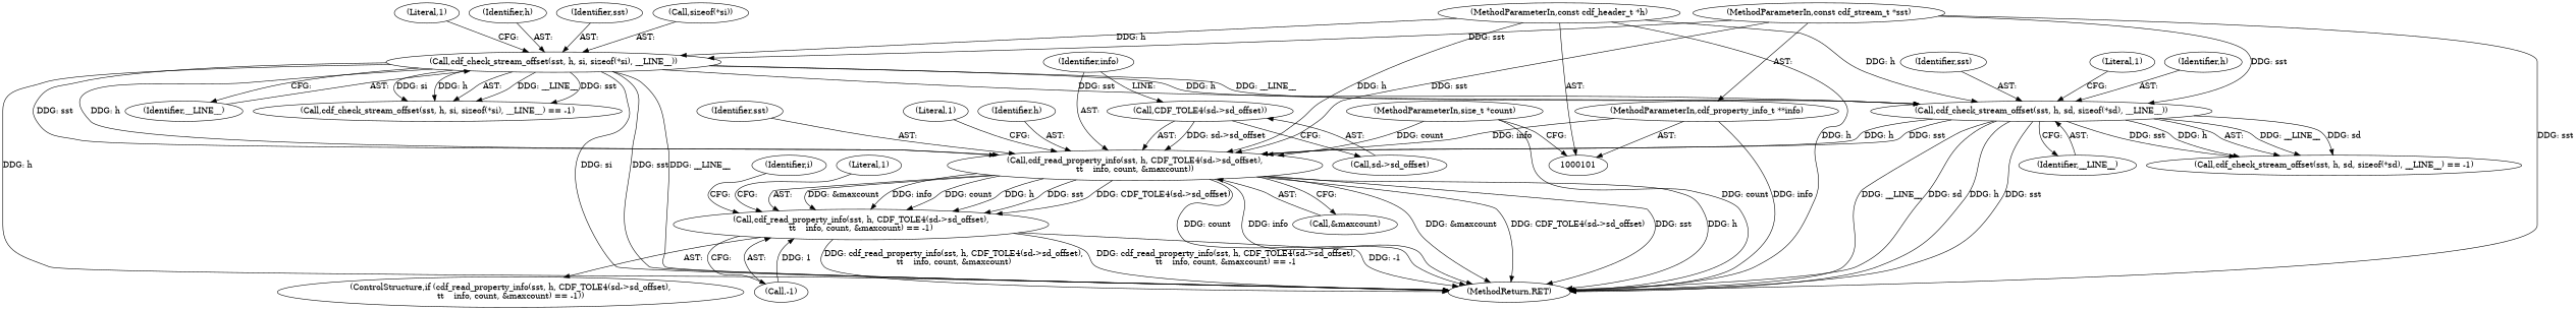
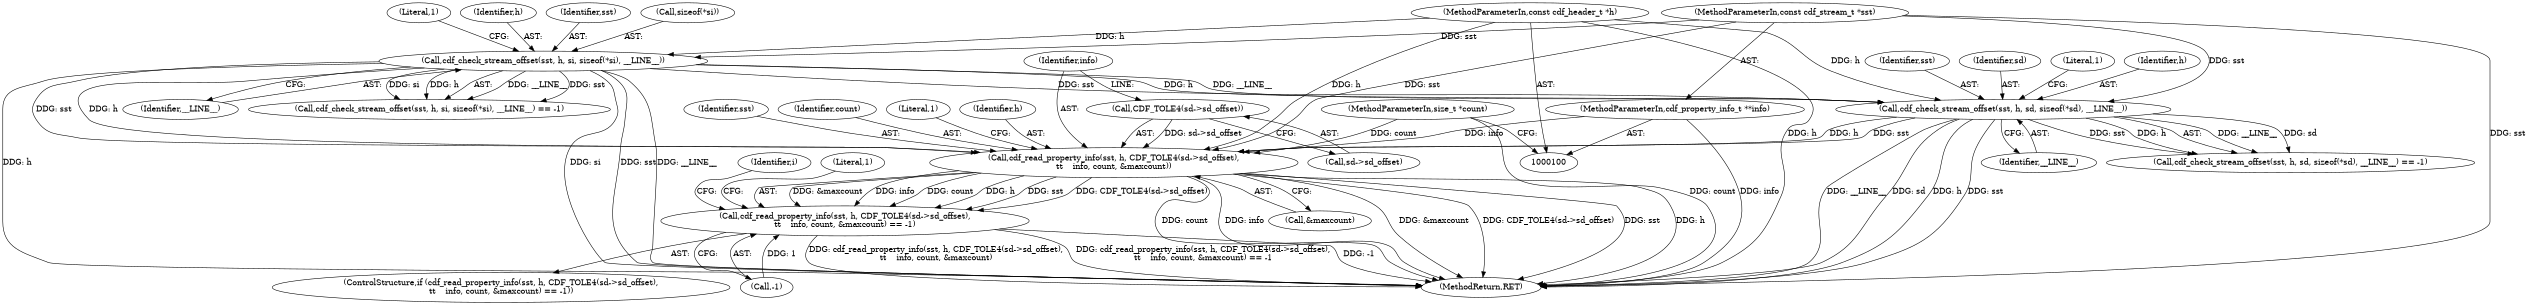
  digraph {
    n1 [label="(Call,cdf_read_property_info(sst, h, CDF_TOLE4(sd->sd_offset),\n\t\t    info, count, &maxcount))"]
    n2 [label="(Call,cdf_read_property_info(sst, h, CDF_TOLE4(sd->sd_offset),\n\t\t    info, count, &maxcount) == -1)"]
    n3 [label="(MethodReturn,RET)"]
    n4 [label="(Call,&maxcount)"]
    n5 [label="(ControlStructure,if (cdf_read_property_info(sst, h, CDF_TOLE4(sd->sd_offset),\n\t\t    info, count, &maxcount) == -1))"]
    n6 [label="(Call,-1)"]
    n7 [label="(Call,cdf_check_stream_offset(sst, h, sd, sizeof(*sd), __LINE__))"]
    n8 [label="(Identifier,__LINE__)"]
    n9 [label="(Call,cdf_check_stream_offset(sst, h, sd, sizeof(*sd), __LINE__) == -1)"]
    n10 [label="(Call,cdf_check_stream_offset(sst, h, si, sizeof(*si), __LINE__))"]
    n11 [label="(Identifier,__LINE__)"]
    n12 [label="(Call,cdf_check_stream_offset(sst, h, si, sizeof(*si), __LINE__) == -1)"]
    n13 [label="(MethodParameterIn,const cdf_stream_t *sst)"]
    n14 [label="(MethodParameterIn,cdf_property_info_t **info)"]
    n15 [label="(MethodParameterIn,const cdf_header_t *h)"]
-   1000100 [label=1000101]
+   1000100
    n17 [label="(Call,CDF_TOLE4(sd->sd_offset))"]
    n18 [label="(Call,sd->sd_offset)"]
    n19 [label="(MethodParameterIn,size_t *count)"]
    n20 [label="(Identifier,i)"]
    n21 [label="(Identifier,sst)"]
    n22 [label="(Identifier,sst)"]
+   n23 [label="(Identifier,count)"]
    n24 [label="(Call,sizeof(*si))"]
    n25 [label="(Identifier,sst)"]
    n26 [label="(Literal,1)"]
+   n27 [label="(Identifier,sd)"]
    n28 [label="(Literal,1)"]
    n29 [label="(Literal,1)"]
    n30 [label="(Identifier,h)"]
    n31 [label="(Literal,1)"]
    n32 [label="(Identifier,h)"]
    n33 [label="(Identifier,h)"]
    n34 [label="(Identifier,info)"]
    n1 -> n2 [label="AST: "]
    n1 -> n2 [label="DDG: &maxcount"]
    n1 -> n2 [label="DDG: info"]
    n1 -> n2 [label="DDG: count"]
    n1 -> n2 [label="DDG: h"]
    n1 -> n2 [label="DDG: sst"]
    n1 -> n2 [label="DDG: CDF_TOLE4(sd->sd_offset)"]
    n1 -> n3 [label="DDG: h"]
    n1 -> n3 [label="DDG: count"]
    n1 -> n3 [label="DDG: info"]
    n1 -> n3 [label="DDG: &maxcount"]
    n1 -> n3 [label="DDG: CDF_TOLE4(sd->sd_offset)"]
    n1 -> n3 [label="DDG: sst"]
    n1 -> n4 [label="CFG: "]
    n2 -> n3 [label="DDG: cdf_read_property_info(sst, h, CDF_TOLE4(sd->sd_offset),\n\t\t    info, count, &maxcount)"]
    n2 -> n3 [label="DDG: cdf_read_property_info(sst, h, CDF_TOLE4(sd->sd_offset),\n\t\t    info, count, &maxcount) == -1"]
    n2 -> n3 [label="DDG: -1"]
    n2 -> n5 [label="AST: "]
    n2 -> n6 [label="CFG: "]
    n4 -> n1 [label="AST: "]
    n6 -> n2 [label="AST: "]
    n6 -> n2 [label="DDG: 1"]
    n7 -> n1 [label="DDG: sst"]
    n7 -> n1 [label="DDG: h"]
    n7 -> n3 [label="DDG: __LINE__"]
    n7 -> n3 [label="DDG: sd"]
    n7 -> n3 [label="DDG: h"]
    n7 -> n3 [label="DDG: sst"]
    n7 -> n8 [label="CFG: "]
    n7 -> n9 [label="AST: "]
    n7 -> n9 [label="DDG: __LINE__"]
    n7 -> n9 [label="DDG: sd"]
    n7 -> n9 [label="DDG: sst"]
    n7 -> n9 [label="DDG: h"]
    n8 -> n7 [label="AST: "]
    n10 -> n1 [label="DDG: sst"]
    n10 -> n1 [label="DDG: h"]
    n10 -> n3 [label="DDG: h"]
    n10 -> n3 [label="DDG: si"]
    n10 -> n3 [label="DDG: sst"]
    n10 -> n3 [label="DDG: __LINE__"]
    n10 -> n7 [label="DDG: sst"]
    n10 -> n7 [label="DDG: h"]
    n10 -> n7 [label="DDG: __LINE__"]
    n10 -> n11 [label="CFG: "]
    n10 -> n12 [label="AST: "]
    n10 -> n12 [label="DDG: __LINE__"]
    n10 -> n12 [label="DDG: sst"]
    n10 -> n12 [label="DDG: si"]
    n10 -> n12 [label="DDG: h"]
    n11 -> n10 [label="AST: "]
    n13 -> n1 [label="DDG: sst"]
    n13 -> n3 [label="DDG: sst"]
    n13 -> n7 [label="DDG: sst"]
    n13 -> n10 [label="DDG: sst"]
    n13 -> n14 [label="AST: "]
    n14 -> n1 [label="DDG: info"]
    n14 -> n3 [label="DDG: info"]
    n14 -> 1000100 [label="AST: "]
    n15 -> n1 [label="DDG: h"]
    n15 -> n3 [label="DDG: h"]
    n15 -> n7 [label="DDG: h"]
    n15 -> n10 [label="DDG: h"]
    n15 -> 1000100 [label="AST: "]
    n17 -> n1 [label="AST: "]
    n17 -> n1 [label="DDG: sd->sd_offset"]
    n17 -> n18 [label="CFG: "]
    n18 -> n17 [label="AST: "]
    n19 -> n1 [label="DDG: count"]
    n19 -> n3 [label="DDG: count"]
    n19 -> 1000100 [label="CFG: "]
    n20 -> n2 [label="CFG: "]
    n21 -> n10 [label="AST: "]
    n22 -> n1 [label="AST: "]
+   n23 -> n1 [label="AST: "]
    n24 -> n10 [label="AST: "]
    n25 -> n7 [label="AST: "]
    n26 -> n2 [label="CFG: "]
+   n27 -> n7 [label="AST: "]
    n28 -> n1 [label="CFG: "]
    n29 -> n7 [label="CFG: "]
    n30 -> n1 [label="AST: "]
    n31 -> n10 [label="CFG: "]
    n32 -> n10 [label="AST: "]
    n33 -> n7 [label="AST: "]
    n34 -> n1 [label="AST: "]
    n34 -> n17 [label="LINE: "]
  }
